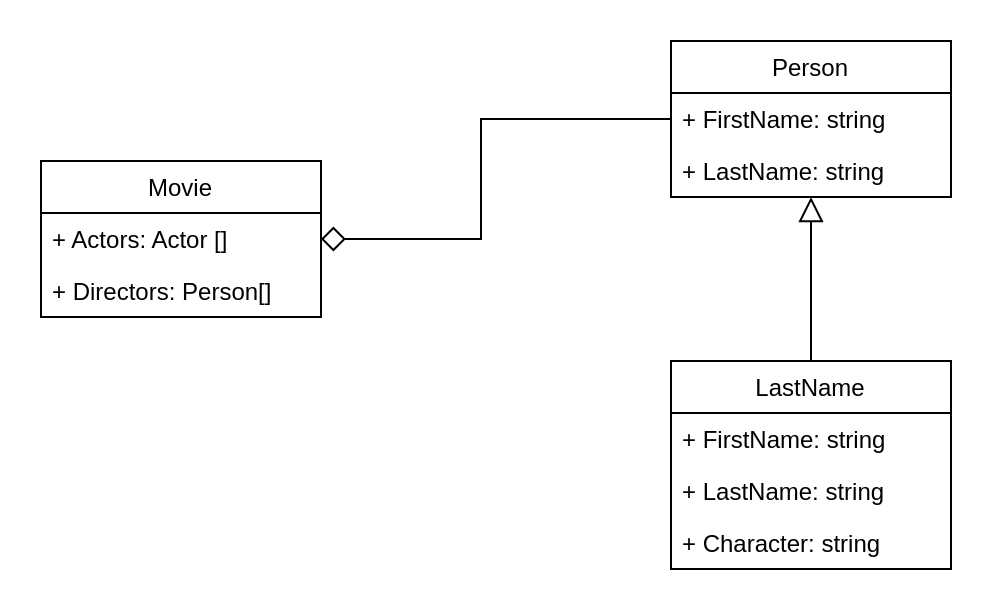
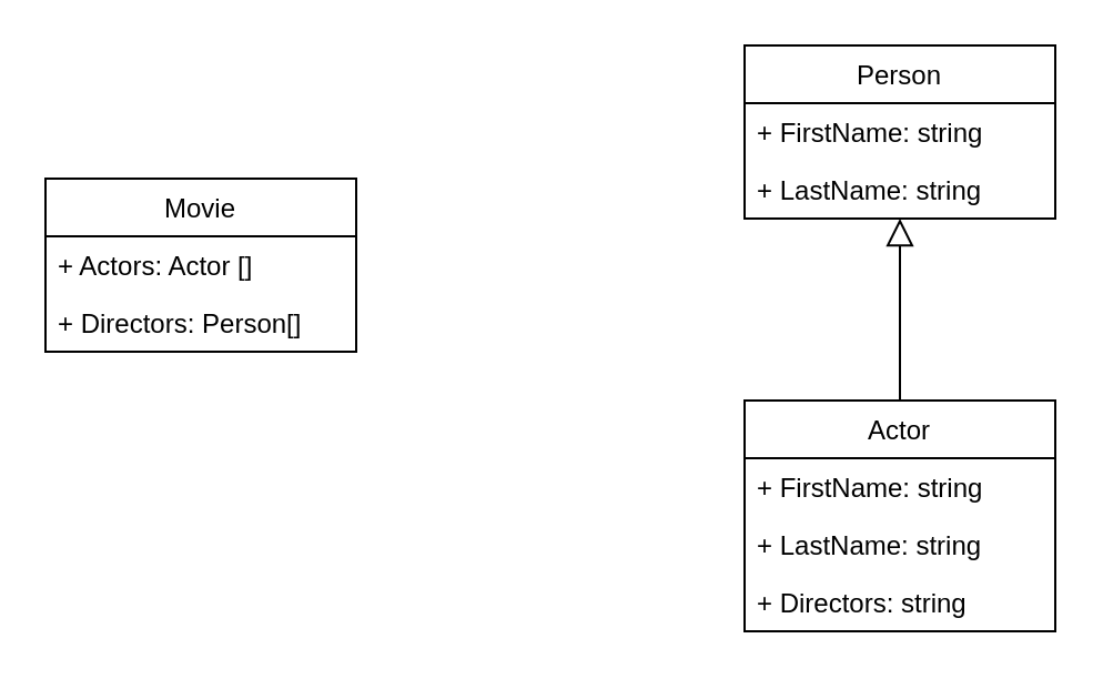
  <mxCell id="0" />
  <mxCell id="1" parent="0" />
- <mxCell id="2" style="edgeStyle=orthogonalEdgeStyle;rounded=0;orthogonalLoop=1;jettySize=auto;html=1;startSize=10;endArrow=none;endFill=0;endSize=10;startArrow=diamond;startFill=0;" parent="1" source="3" target="6" edge="1"><mxGeometry relative="1" as="geometry"><Array as="points"><mxPoint x="240" y="119" /><mxPoint x="240" y="59" /></Array></mxGeometry></mxCell>
  <mxCell id="3" value="Movie" style="swimlane;fontStyle=0;childLayout=stackLayout;horizontal=1;startSize=26;fillColor=none;horizontalStack=0;resizeParent=1;resizeParentMax=0;resizeLast=0;collapsible=1;marginBottom=0;" parent="1" vertex="1"><mxGeometry x="20" y="80" width="140" height="78" as="geometry" /></mxCell>
  <mxCell id="4" value="+ Actors: Actor []" style="text;strokeColor=none;fillColor=none;align=left;verticalAlign=top;spacingLeft=4;spacingRight=4;overflow=hidden;rotatable=0;points=[[0,0.5],[1,0.5]];portConstraint=eastwest;" parent="3" vertex="1"><mxGeometry y="26" width="140" height="26" as="geometry" /></mxCell>
  <mxCell id="5" value="+ Directors: Person[]" style="text;strokeColor=none;fillColor=none;align=left;verticalAlign=top;spacingLeft=4;spacingRight=4;overflow=hidden;rotatable=0;points=[[0,0.5],[1,0.5]];portConstraint=eastwest;" parent="3" vertex="1"><mxGeometry y="52" width="140" height="26" as="geometry" /></mxCell>
  <mxCell id="6" value="Person" style="swimlane;fontStyle=0;childLayout=stackLayout;horizontal=1;startSize=26;fillColor=none;horizontalStack=0;resizeParent=1;resizeParentMax=0;resizeLast=0;collapsible=1;marginBottom=0;" parent="1" vertex="1"><mxGeometry x="335" y="20" width="140" height="78" as="geometry" /></mxCell>
  <mxCell id="7" value="+ FirstName: string" style="text;strokeColor=none;fillColor=none;align=left;verticalAlign=top;spacingLeft=4;spacingRight=4;overflow=hidden;rotatable=0;points=[[0,0.5],[1,0.5]];portConstraint=eastwest;" parent="6" vertex="1"><mxGeometry y="26" width="140" height="26" as="geometry" /></mxCell>
  <mxCell id="8" value="+ LastName: string" style="text;strokeColor=none;fillColor=none;align=left;verticalAlign=top;spacingLeft=4;spacingRight=4;overflow=hidden;rotatable=0;points=[[0,0.5],[1,0.5]];portConstraint=eastwest;" parent="6" vertex="1"><mxGeometry y="52" width="140" height="26" as="geometry" /></mxCell>
  <mxCell id="9" style="edgeStyle=orthogonalEdgeStyle;rounded=0;orthogonalLoop=1;jettySize=auto;html=1;endArrow=block;endFill=0;endSize=10;startSize=10;" parent="1" source="10" target="6" edge="1"><mxGeometry relative="1" as="geometry" /></mxCell>
- <mxCell id="10" value="LastName" style="swimlane;fontStyle=0;childLayout=stackLayout;horizontal=1;startSize=26;fillColor=none;horizontalStack=0;resizeParent=1;resizeParentMax=0;resizeLast=0;collapsible=1;marginBottom=0;" parent="1" vertex="1"><mxGeometry x="335" y="180" width="140" height="104" as="geometry" /></mxCell>
+ <mxCell id="10" value="Actor" style="swimlane;fontStyle=0;childLayout=stackLayout;horizontal=1;startSize=26;fillColor=none;horizontalStack=0;resizeParent=1;resizeParentMax=0;resizeLast=0;collapsible=1;marginBottom=0;" parent="1" vertex="1"><mxGeometry x="335" y="180" width="140" height="104" as="geometry" /></mxCell>
  <mxCell id="11" value="+ FirstName: string" style="text;strokeColor=none;fillColor=none;align=left;verticalAlign=top;spacingLeft=4;spacingRight=4;overflow=hidden;rotatable=0;points=[[0,0.5],[1,0.5]];portConstraint=eastwest;" parent="10" vertex="1"><mxGeometry y="26" width="140" height="26" as="geometry" /></mxCell>
  <mxCell id="12" value="+ LastName: string" style="text;strokeColor=none;fillColor=none;align=left;verticalAlign=top;spacingLeft=4;spacingRight=4;overflow=hidden;rotatable=0;points=[[0,0.5],[1,0.5]];portConstraint=eastwest;" parent="10" vertex="1"><mxGeometry y="52" width="140" height="26" as="geometry" /></mxCell>
- <mxCell id="13" value="+ Character: string" style="text;strokeColor=none;fillColor=none;align=left;verticalAlign=top;spacingLeft=4;spacingRight=4;overflow=hidden;rotatable=0;points=[[0,0.5],[1,0.5]];portConstraint=eastwest;" parent="10" vertex="1"><mxGeometry y="78" width="140" height="26" as="geometry" /></mxCell>
+ <mxCell id="13" value="+ Directors: string" style="text;strokeColor=none;fillColor=none;align=left;verticalAlign=top;spacingLeft=4;spacingRight=4;overflow=hidden;rotatable=0;points=[[0,0.5],[1,0.5]];portConstraint=eastwest;" parent="10" vertex="1"><mxGeometry y="78" width="140" height="26" as="geometry" /></mxCell>
